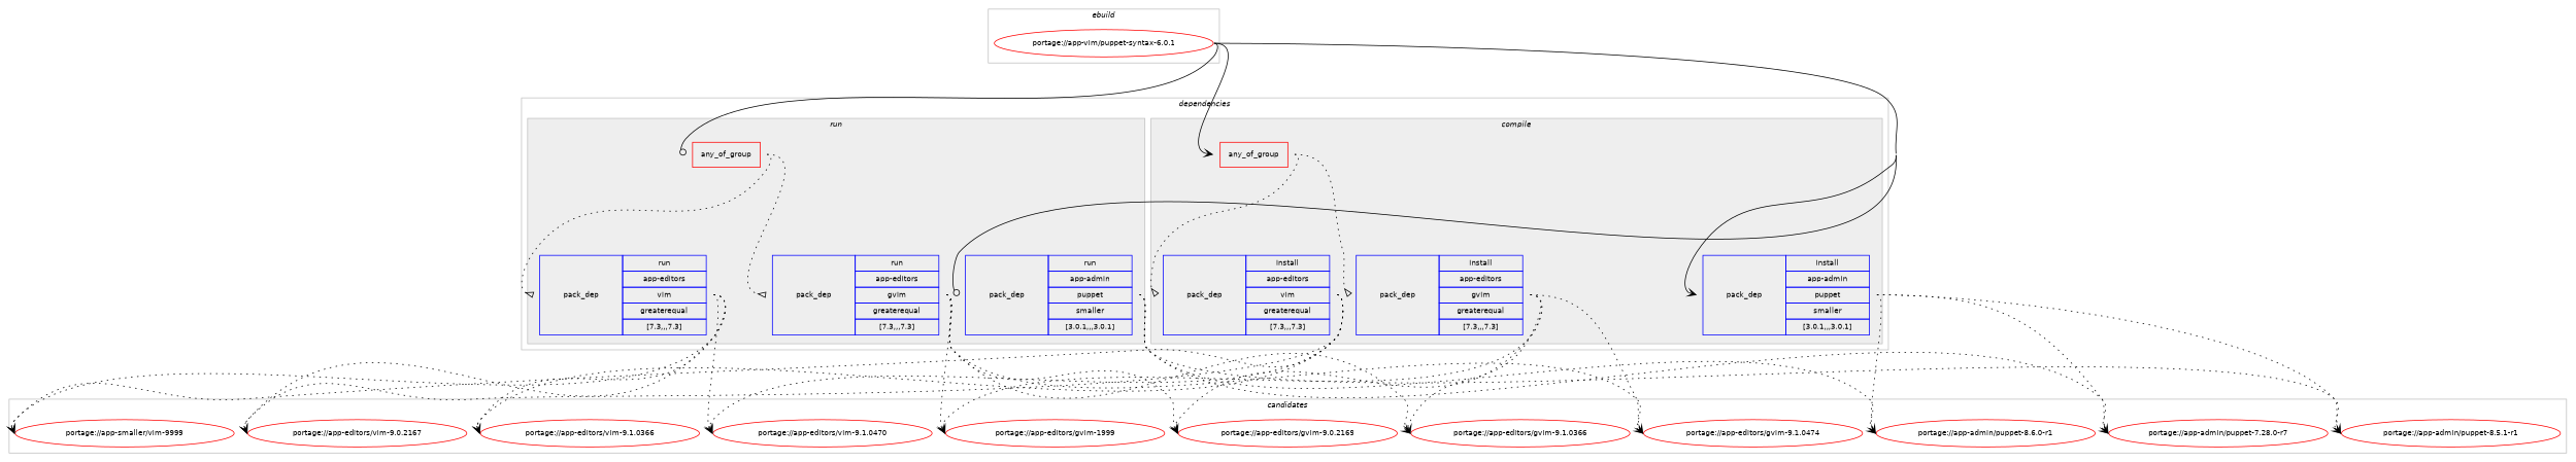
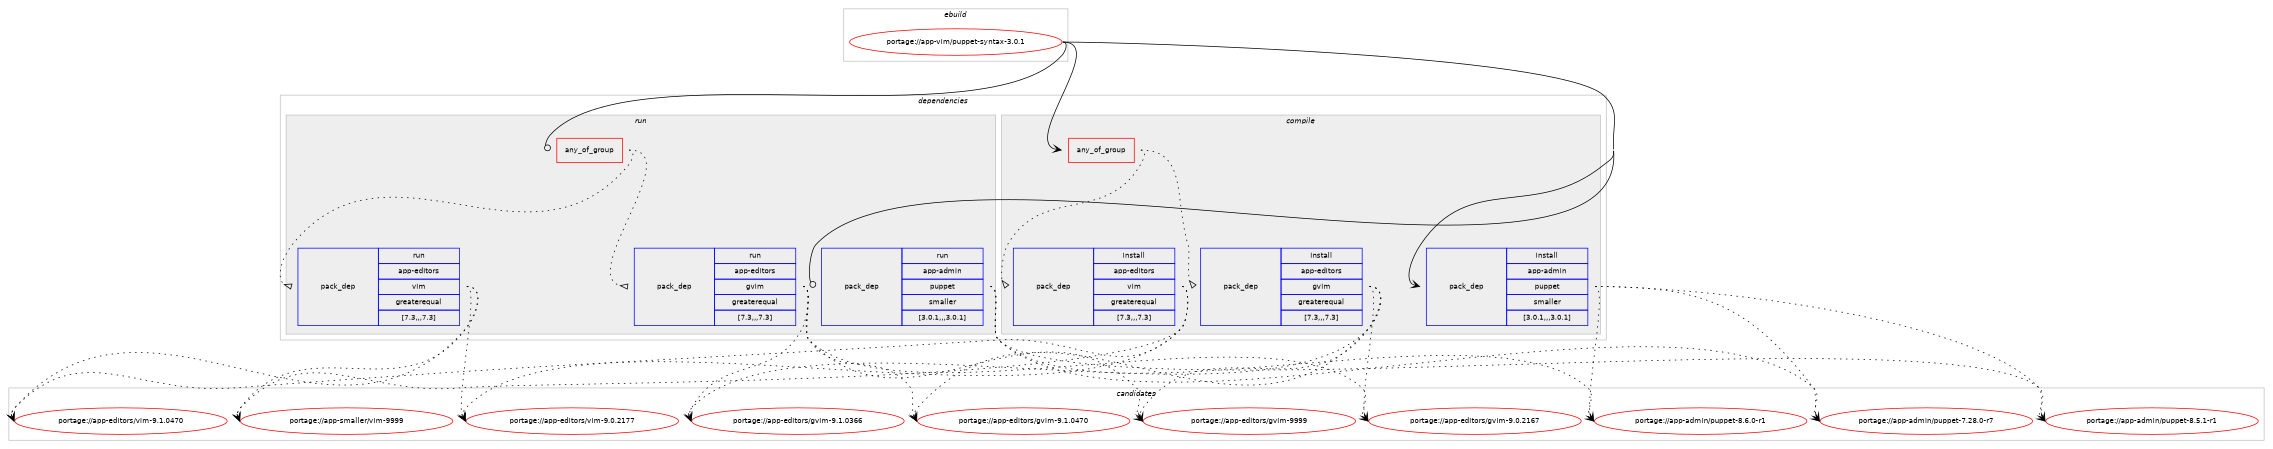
  digraph {
    compound=true
    concentrate=true
    fontname=Helvetica
    fontsize=10
    newrank=true
    rankdir=TB
    ranksep=1.5
    node [color=red fontname=Helvetica fontsize=10]
    edge [arrowhead=vee headport=w style=dotted tailport=e weight=100]
-   n1 [label="portage://app-vim/puppet-syntax-6.0.1" width=4]
+   n1 [label="portage://app-vim/puppet-syntax-3.0.1" width=4]
    n2 [color=blue label=<<TABLE BORDER="0" CELLBORDER="1" CELLSPACING="0" CELLPADDING="4" WIDTH="220"><TR><TD ROWSPAN="6" CELLPADDING="30">pack_dep</TD></TR><TR><TD WIDTH="110">install</TD></TR><TR><TD>app-editors</TD></TR><TR><TD>vim</TD></TR><TR><TD>greaterequal</TD></TR><TR><TD>[7.3,,,7.3]</TD></TR></TABLE>> shape=none]
    n3 [color=blue label=<<TABLE BORDER="0" CELLBORDER="1" CELLSPACING="0" CELLPADDING="4" WIDTH="220"><TR><TD ROWSPAN="6" CELLPADDING="30">pack_dep</TD></TR><TR><TD WIDTH="110">install</TD></TR><TR><TD>app-editors</TD></TR><TR><TD>gvim</TD></TR><TR><TD>greaterequal</TD></TR><TR><TD>[7.3,,,7.3]</TD></TR></TABLE>> shape=none]
    n4 [label=<<TABLE BORDER="0" CELLBORDER="1" CELLSPACING="0" CELLPADDING="4"><TR><TD CELLPADDING="10">any_of_group</TD></TR></TABLE>> shape=none]
    n5 [color=blue label=<<TABLE BORDER="0" CELLBORDER="1" CELLSPACING="0" CELLPADDING="4" WIDTH="220"><TR><TD ROWSPAN="6" CELLPADDING="30">pack_dep</TD></TR><TR><TD WIDTH="110">install</TD></TR><TR><TD>app-admin</TD></TR><TR><TD>puppet</TD></TR><TR><TD>smaller</TD></TR><TR><TD>[3.0.1,,,3.0.1]</TD></TR></TABLE>> shape=none]
    n6 [color=blue label=<<TABLE BORDER="0" CELLBORDER="1" CELLSPACING="0" CELLPADDING="4" WIDTH="220"><TR><TD ROWSPAN="6" CELLPADDING="30">pack_dep</TD></TR><TR><TD WIDTH="110">run</TD></TR><TR><TD>app-editors</TD></TR><TR><TD>vim</TD></TR><TR><TD>greaterequal</TD></TR><TR><TD>[7.3,,,7.3]</TD></TR></TABLE>> shape=none]
    n7 [color=blue label=<<TABLE BORDER="0" CELLBORDER="1" CELLSPACING="0" CELLPADDING="4" WIDTH="220"><TR><TD ROWSPAN="6" CELLPADDING="30">pack_dep</TD></TR><TR><TD WIDTH="110">run</TD></TR><TR><TD>app-editors</TD></TR><TR><TD>gvim</TD></TR><TR><TD>greaterequal</TD></TR><TR><TD>[7.3,,,7.3]</TD></TR></TABLE>> shape=none]
    n8 [label=<<TABLE BORDER="0" CELLBORDER="1" CELLSPACING="0" CELLPADDING="4"><TR><TD CELLPADDING="10">any_of_group</TD></TR></TABLE>> shape=none]
    n9 [color=blue label=<<TABLE BORDER="0" CELLBORDER="1" CELLSPACING="0" CELLPADDING="4" WIDTH="220"><TR><TD ROWSPAN="6" CELLPADDING="30">pack_dep</TD></TR><TR><TD WIDTH="110">run</TD></TR><TR><TD>app-admin</TD></TR><TR><TD>puppet</TD></TR><TR><TD>smaller</TD></TR><TR><TD>[3.0.1,,,3.0.1]</TD></TR></TABLE>> shape=none]
    n10 [label="portage://app-smaller/vim-9999" width=4]
    n11 [label="portage://app-editors/vim-9.1.0470" width=4]
-   n12 [label="portage://app-editors/vim-9.1.0366" width=4]
-   n13 [label="portage://app-editors/vim-9.0.2167" width=4]
-   n14 [label="portage://app-editors/gvim-1999" width=4]
-   n15 [label="portage://app-editors/gvim-9.1.0474" width=4]
+   n13 [label="portage://app-editors/vim-9.0.2177" width=4]
+   n14 [label="portage://app-editors/gvim-9999" width=4]
+   n15 [label="portage://app-editors/gvim-9.1.0470" width=4]
    n16 [label="portage://app-editors/gvim-9.1.0366" width=4]
-   n17 [label="portage://app-editors/gvim-9.0.2169" width=4]
+   n17 [label="portage://app-editors/gvim-9.0.2167" width=4]
    n18 [label="portage://app-admin/puppet-8.6.0-r1" width=4]
    n19 [label="portage://app-admin/puppet-8.5.1-r1" width=4]
    n20 [label="portage://app-admin/puppet-7.28.0-r7" width=4]
    subgraph cluster_1 {
      color=gray
      label=<<i>ebuild</i>>
      n1
    }
    subgraph cluster_2 {
      color=gray
      label=<<i>dependencies</i>>
      subgraph cluster_3 {
        color=gray
        fillcolor="#eeeeee"
        label=<<i>compile</i>>
        style=filled
        subgraph sub_4 {
          color=gray
          fillcolor="#eeeeee"
          label=<<i>compile</i>>
          style=filled
          n4
          subgraph sub_5 {
            color=gray
            fillcolor="#eeeeee"
            label=<<i>compile</i>>
            style=filled
            n2
          }
          subgraph sub_6 {
            color=gray
            fillcolor="#eeeeee"
            label=<<i>compile</i>>
            style=filled
            n3
          }
        }
        subgraph sub_7 {
          color=gray
          fillcolor="#eeeeee"
          label=<<i>compile</i>>
          style=filled
          n5
        }
      }
      subgraph cluster_8 {
        color=gray
        fillcolor="#eeeeee"
        label=<<i>compile and run</i>>
        style=filled
      }
      subgraph cluster_9 {
        color=gray
        fillcolor="#eeeeee"
        label=<<i>run</i>>
        style=filled
        subgraph sub_10 {
          color=gray
          fillcolor="#eeeeee"
          label=<<i>run</i>>
          style=filled
          n8
          subgraph sub_11 {
            color=gray
            fillcolor="#eeeeee"
            label=<<i>run</i>>
            style=filled
            n6
          }
          subgraph sub_12 {
            color=gray
            fillcolor="#eeeeee"
            label=<<i>run</i>>
            style=filled
            n7
          }
        }
        subgraph sub_13 {
          color=gray
          fillcolor="#eeeeee"
          label=<<i>run</i>>
          style=filled
          n9
        }
      }
    }
    subgraph cluster_14 {
      color=gray
      label=<<i>candidates</i>>
      rank=same
      subgraph sub_15 {
        color=black
        label=<<i>candidates</i>>
        nodesep=1
        rank=same
        n10
        n11
-       n12
        n13
      }
      subgraph sub_16 {
        color=black
        label=<<i>candidates</i>>
        nodesep=1
        rank=same
        n14
        n15
        n16
        n17
      }
      subgraph sub_17 {
        color=black
        label=<<i>candidates</i>>
        nodesep=1
        rank=same
        n18
        n19
        n20
      }
      subgraph sub_18 {
        color=black
        label=<<i>candidates</i>>
        nodesep=1
        rank=same
        n10
        n11
-       n12
        n13
      }
      subgraph sub_19 {
        color=black
        label=<<i>candidates</i>>
        nodesep=1
        rank=same
        n14
        n15
        n16
        n17
      }
      subgraph sub_20 {
        color=black
        label=<<i>candidates</i>>
        nodesep=1
        rank=same
        n18
        n19
        n20
      }
    }
    n1 -> n4 [style=solid weight=20]
    n1 -> n5 [style=solid weight=20]
    n1 -> n8 [arrowhead=odot style=solid weight=20]
    n1 -> n9 [arrowhead=odot style=solid weight=20]
    n2 -> n10
    n2 -> n11
-   n2 -> n12
    n2 -> n13
    n3 -> n14
    n3 -> n15
    n3 -> n16
    n3 -> n17
    n4 -> n2 [arrowhead=oinv weight=20]
    n4 -> n3 [arrowhead=oinv weight=20]
    n5 -> n18
    n5 -> n19
    n5 -> n20
    n6 -> n10
    n6 -> n11
-   n6 -> n12
    n6 -> n13
    n7 -> n14
    n7 -> n15
    n7 -> n16
    n7 -> n17
    n8 -> n6 [arrowhead=oinv weight=20]
    n8 -> n7 [arrowhead=oinv weight=20]
    n9 -> n18
    n9 -> n19
    n9 -> n20
  }
